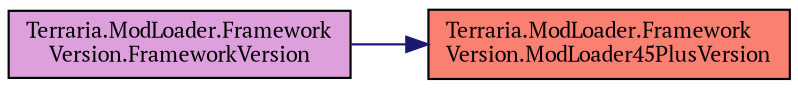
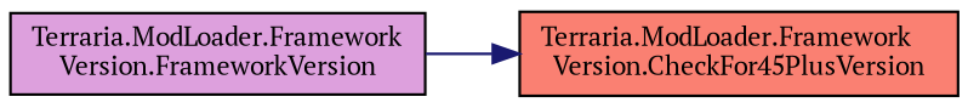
  digraph {
    rankdir=RL
    fontname="PT Serif"
    node [color=black fontname="PT Serif" fontsize=10 shape=record style=filled]
-   n1 [fillcolor=salmon fontcolor=black height=0.2 label="Terraria.ModLoader.Framework\lVersion.ModLoader45PlusVersion" width=0.4]
+   n1 [fillcolor=salmon fontcolor=black height=0.2 label="Terraria.ModLoader.Framework\lVersion.CheckFor45PlusVersion" width=0.4]
    n2 [fillcolor=plum height=0.2 label="Terraria.ModLoader.Framework\lVersion.FrameworkVersion" width=0.4]
    n1 -> n2 [color=midnightblue dir=back fontname="PT Serif" fontsize=10 labelfontname=Helvetica labelfontsize=10 style=solid]
  }
